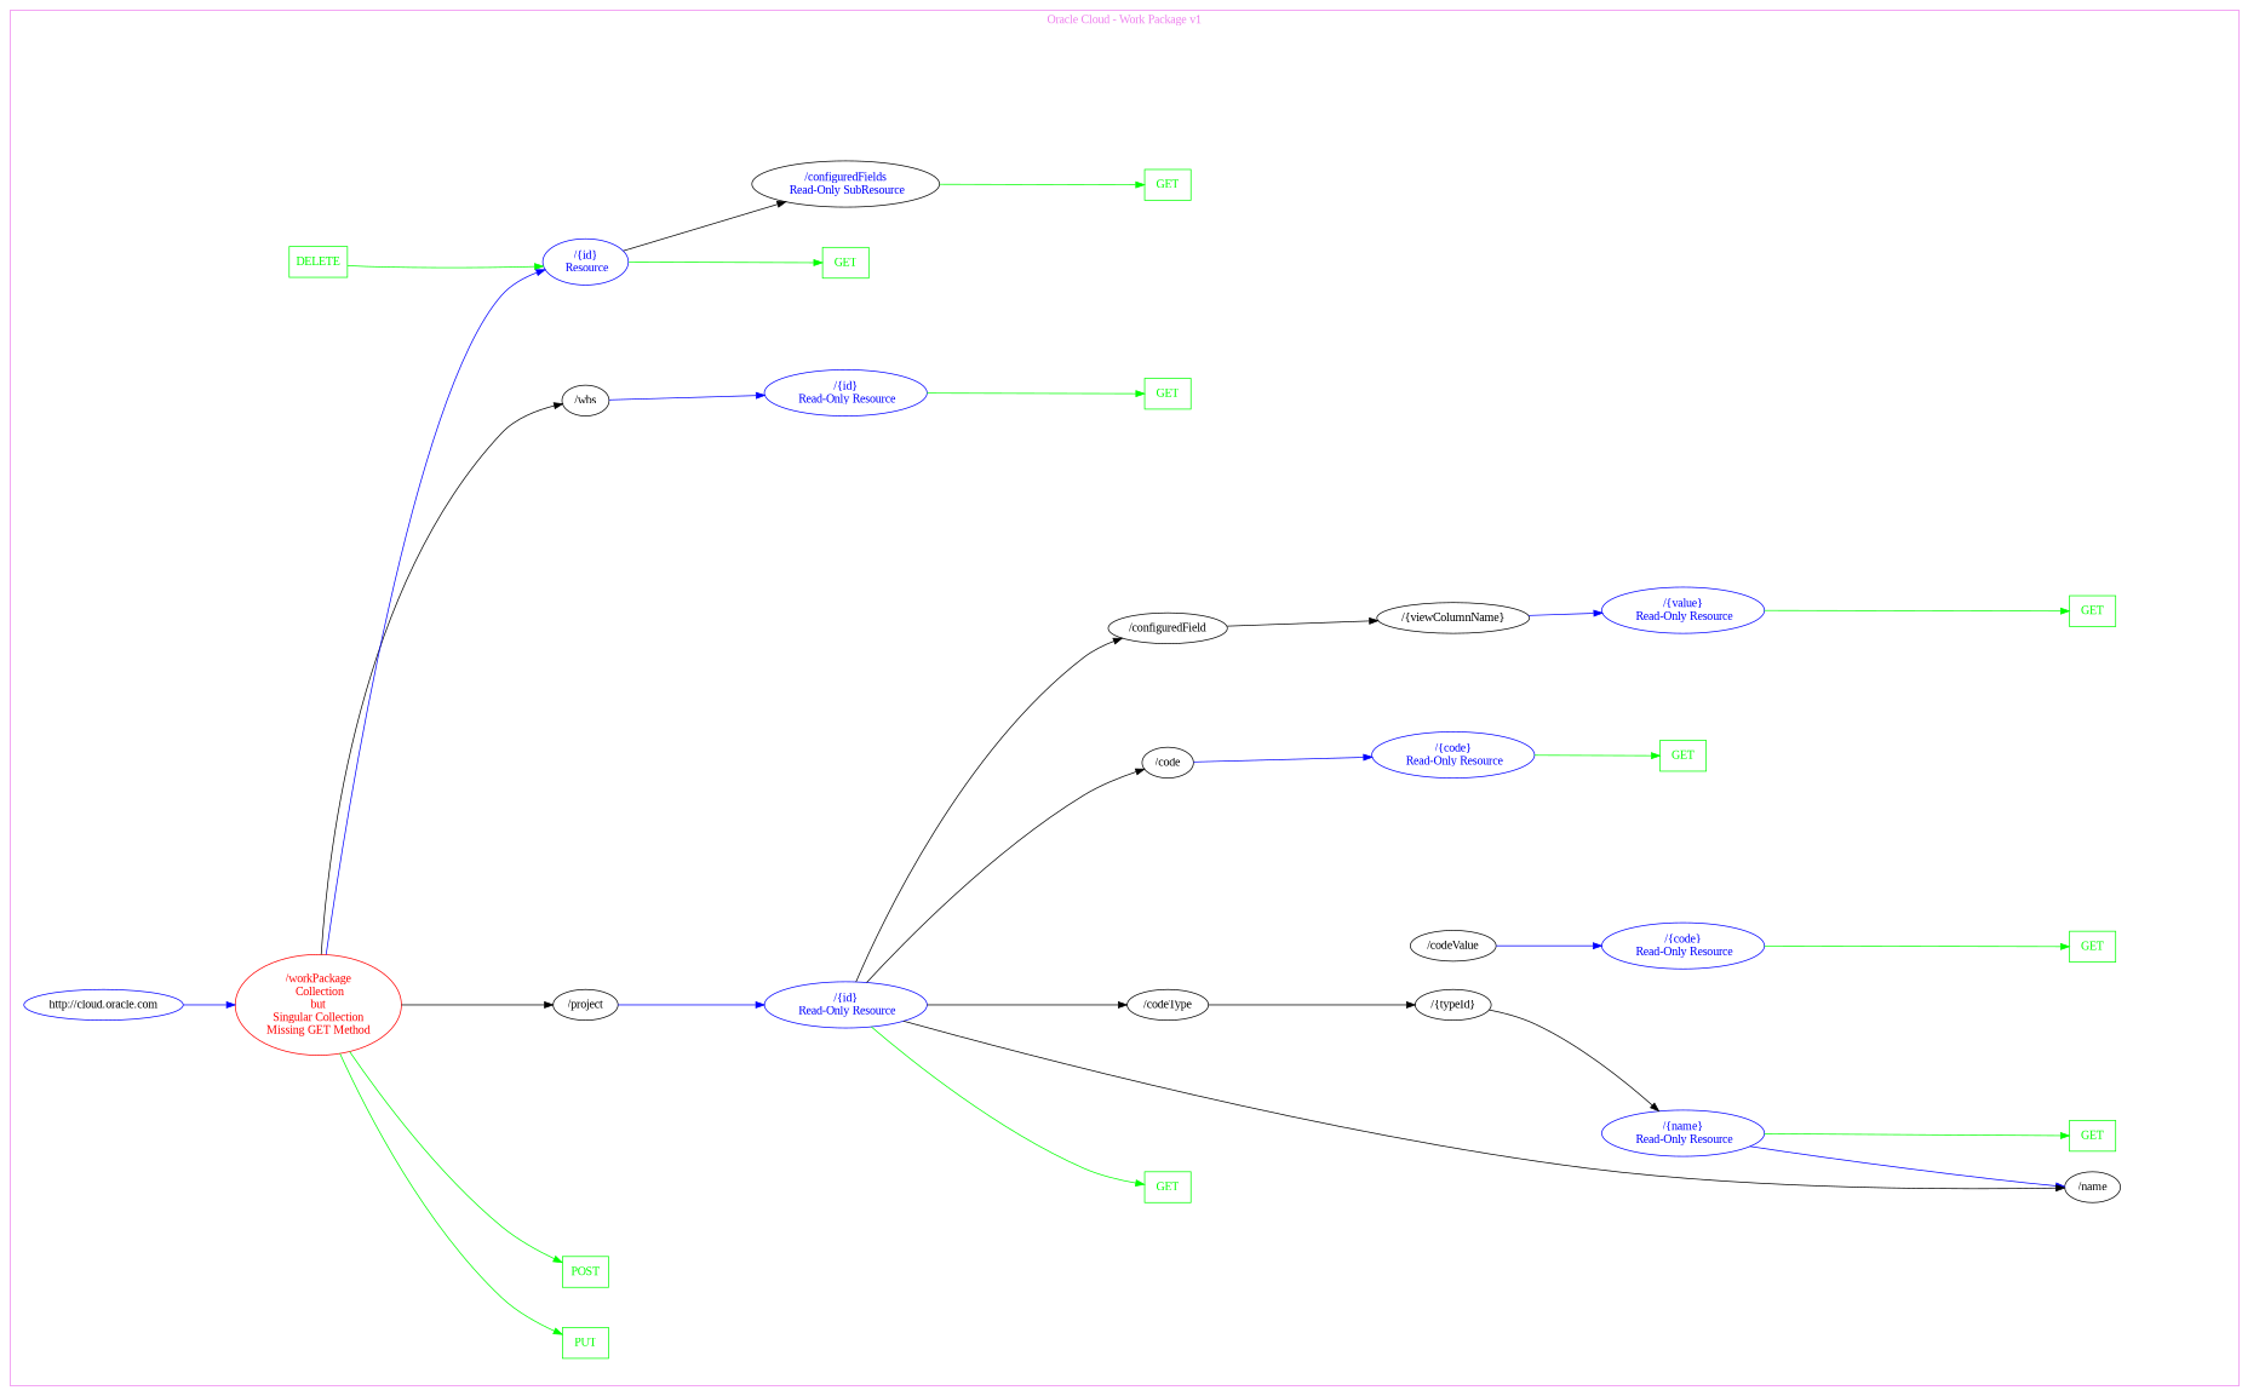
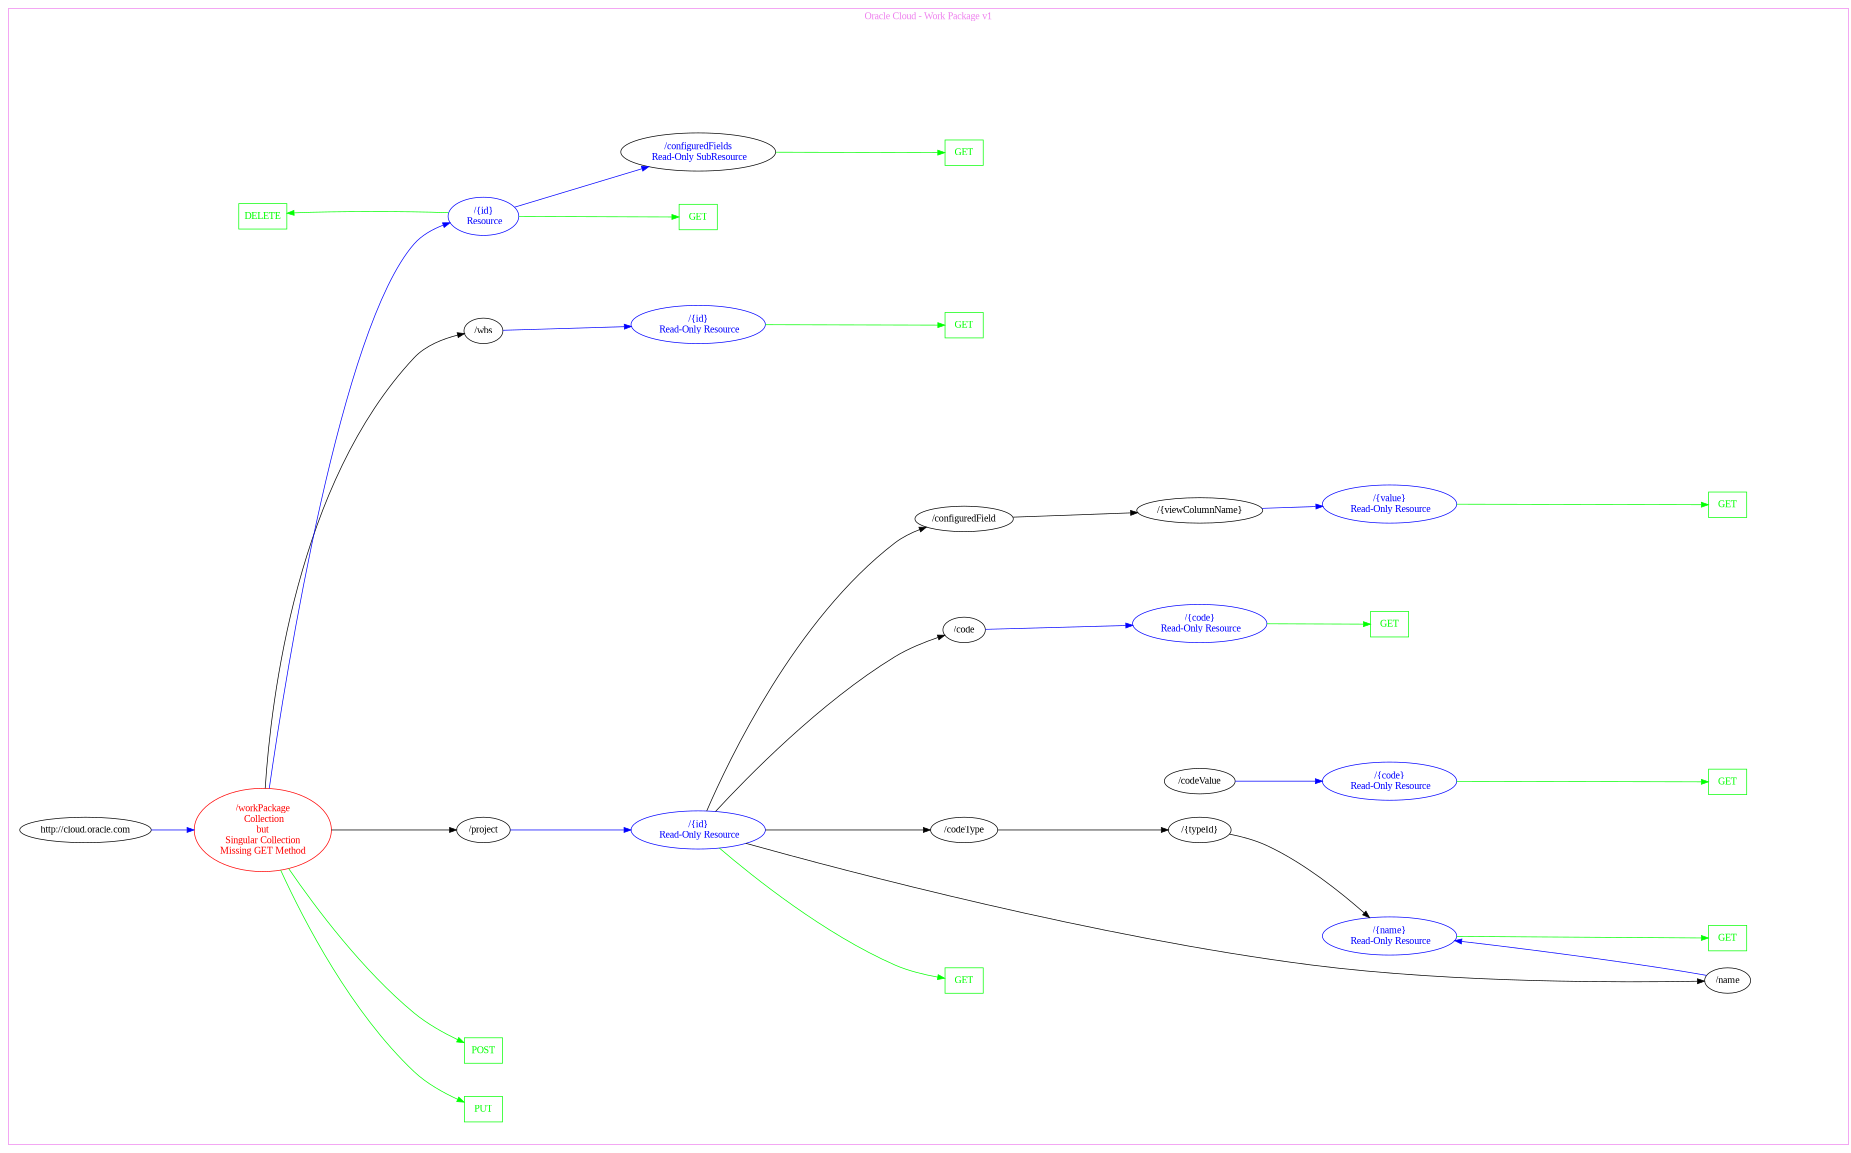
  digraph {
    fontname="Liberation Serif"
    rankdir=LR
    node [color=green fontcolor=green fontname="Liberation Serif" shape=ellipse]
    edge [color=green fontcolor=green fontname="Liberation Serif"]
    n1 [label=PUT shape=box]
    n2 [label=POST shape=box]
    n3 [label=GET shape=box]
    n4 [label=GET shape=box]
    n5 [color=blue fontcolor=blue label="/{name}\n Read-Only Resource"]
    n6 [color=black fontcolor=black label="/name"]
    n7 [label=GET shape=box]
    n8 [color=blue fontcolor=blue label="/{code}\n Read-Only Resource"]
    n9 [color=black fontcolor=black label="/codeValue"]
    n10 [color=black fontcolor=black label="/{typeId}"]
    n11 [color=black fontcolor=black label="/codeType"]
    n12 [label=GET shape=box]
    n13 [color=blue fontcolor=blue label="/{code}\n Read-Only Resource"]
    n14 [color=black fontcolor=black label="/code"]
    n15 [label=GET shape=box]
    n16 [color=blue fontcolor=blue label="/{value}\n Read-Only Resource"]
    n17 [color=black fontcolor=black label="/{viewColumnName}"]
    n18 [color=black fontcolor=black label="/configuredField"]
    n19 [color=blue fontcolor=blue label="/{id}\n Read-Only Resource"]
    n20 [color=black fontcolor=black label="/project"]
    n21 [label=GET shape=box]
    n22 [color=blue fontcolor=blue label="/{id}\n Read-Only Resource"]
    n23 [color=black fontcolor=black label="/wbs"]
    n24 [label=DELETE shape=box]
    n25 [label=GET shape=box]
    n26 [label=GET shape=box]
    n27 [color=black fontcolor=blue label="/configuredFields\n Read-Only SubResource"]
    n28 [color=blue fontcolor=blue label="/{id}\n Resource"]
    n29 [color=red fontcolor=red label="/workPackage\n Collection\nbut\nSingular Collection\nMissing GET Method"]
-   n30 [color=blue fontcolor=black label="http://cloud.oracle.com"]
+   n30 [color=black fontcolor=black label="http://cloud.oracle.com"]
    subgraph cluster_1 {
      color=violet
      fontcolor=violet
      label="Oracle Cloud - Work Package v1"
      subgraph cluster_2 {
        color=white
        fontcolor=white
        label="Oracle Cloud - Work Package v1"
        n30
        subgraph cluster_3 {
          color=white
          fontcolor=white
          label="Oracle Cloud - Work Package v1"
          n29
          subgraph cluster_4 {
            color=white
            fontcolor=white
            label="Oracle Cloud - Work Package v1"
            n1
          }
          subgraph cluster_5 {
            color=white
            fontcolor=white
            label="Oracle Cloud - Work Package v1"
            n2
          }
          subgraph cluster_6 {
            color=white
            fontcolor=white
            label="Oracle Cloud - Work Package v1"
            n20
            subgraph cluster_7 {
              color=white
              fontcolor=white
              label="Oracle Cloud - Work Package v1"
              n19
              subgraph cluster_8 {
                color=white
                fontcolor=white
                label="Oracle Cloud - Work Package v1"
                n3
              }
              subgraph cluster_9 {
                color=white
                fontcolor=white
                label="Oracle Cloud - Work Package v1"
                n6
                subgraph cluster_10 {
                  color=white
                  fontcolor=white
                  label="Oracle Cloud - Work Package v1"
                  n5
                  subgraph cluster_11 {
                    color=white
                    fontcolor=white
                    label="Oracle Cloud - Work Package v1"
                    n4
                  }
                }
              }
              subgraph cluster_12 {
                color=white
                fontcolor=white
                label="Oracle Cloud - Work Package v1"
                n11
                subgraph cluster_13 {
                  color=white
                  fontcolor=white
                  label="Oracle Cloud - Work Package v1"
                  n10
                  subgraph cluster_14 {
                    color=white
                    fontcolor=white
                    label="Oracle Cloud - Work Package v1"
                    n9
                    subgraph cluster_15 {
                      color=white
                      fontcolor=white
                      label="Oracle Cloud - Work Package v1"
                      n8
                      subgraph cluster_16 {
                        color=white
                        fontcolor=white
                        label="Oracle Cloud - Work Package v1"
                        n7
                      }
                    }
                  }
                }
              }
              subgraph cluster_17 {
                color=white
                fontcolor=white
                label="Oracle Cloud - Work Package v1"
                n14
                subgraph cluster_18 {
                  color=white
                  fontcolor=white
                  label="Oracle Cloud - Work Package v1"
                  n13
                  subgraph cluster_19 {
                    color=white
                    fontcolor=white
                    label="Oracle Cloud - Work Package v1"
                    n12
                  }
                }
              }
              subgraph cluster_20 {
                color=white
                fontcolor=white
                label="Oracle Cloud - Work Package v1"
                n18
                subgraph cluster_21 {
                  color=white
                  fontcolor=white
                  label="Oracle Cloud - Work Package v1"
                  n17
                  subgraph cluster_22 {
                    color=white
                    fontcolor=white
                    label="Oracle Cloud - Work Package v1"
                    n16
                    subgraph cluster_23 {
                      color=white
                      fontcolor=white
                      label="Oracle Cloud - Work Package v1"
                      n15
                    }
                  }
                }
              }
            }
          }
          subgraph cluster_24 {
            color=white
            fontcolor=white
            label="Oracle Cloud - Work Package v1"
            n23
            subgraph cluster_25 {
              color=white
              fontcolor=white
              label="Oracle Cloud - Work Package v1"
              n22
              subgraph cluster_26 {
                color=white
                fontcolor=white
                label="Oracle Cloud - Work Package v1"
                n21
              }
            }
          }
          subgraph cluster_27 {
            color=white
            fontcolor=white
            label="Oracle Cloud - Work Package v1"
            n28
            subgraph cluster_28 {
              color=white
              fontcolor=white
              label="Oracle Cloud - Work Package v1"
              n24
            }
            subgraph cluster_29 {
              color=white
              fontcolor=white
              label="Oracle Cloud - Work Package v1"
              n25
            }
            subgraph cluster_30 {
              color=white
              fontcolor=white
              label="Oracle Cloud - Work Package v1"
              n27
              subgraph cluster_31 {
                color=white
                fontcolor=white
                label="Oracle Cloud - Work Package v1"
                n26
              }
            }
          }
        }
      }
    }
    n5 -> n4
-   n5 -> n6 [color=blue fontcolor=blue]
+   n6 -> n5 [color=blue fontcolor=blue]
    n8 -> n7
    n9 -> n8 [color=blue fontcolor=blue]
    n10 -> n5 [color=black fontcolor=black]
    n11 -> n10 [color=black fontcolor=black]
    n13 -> n12
    n14 -> n13 [color=blue fontcolor=blue]
    n16 -> n15
    n17 -> n16 [color=blue fontcolor=blue]
    n18 -> n17 [color=black fontcolor=black]
    n19 -> n3
    n19 -> n6 [color=black fontcolor=black]
    n19 -> n11 [color=black fontcolor=black]
    n19 -> n14 [color=black fontcolor=black]
    n19 -> n18 [color=black fontcolor=black]
    n20 -> n19 [color=blue fontcolor=blue]
    n22 -> n21
    n23 -> n22 [color=blue fontcolor=blue]
    n27 -> n26
-   n24 -> n28
+   n28 -> n24
    n28 -> n25
-   n28 -> n27 [color=black fontcolor=blue]
+   n28 -> n27 [color=blue fontcolor=blue]
    n29 -> n1
    n29 -> n2
    n29 -> n20 [color=black fontcolor=black]
    n29 -> n23 [color=black fontcolor=black]
    n29 -> n28 [color=blue fontcolor=blue]
    n30 -> n29 [color=blue fontcolor=blue]
  }
